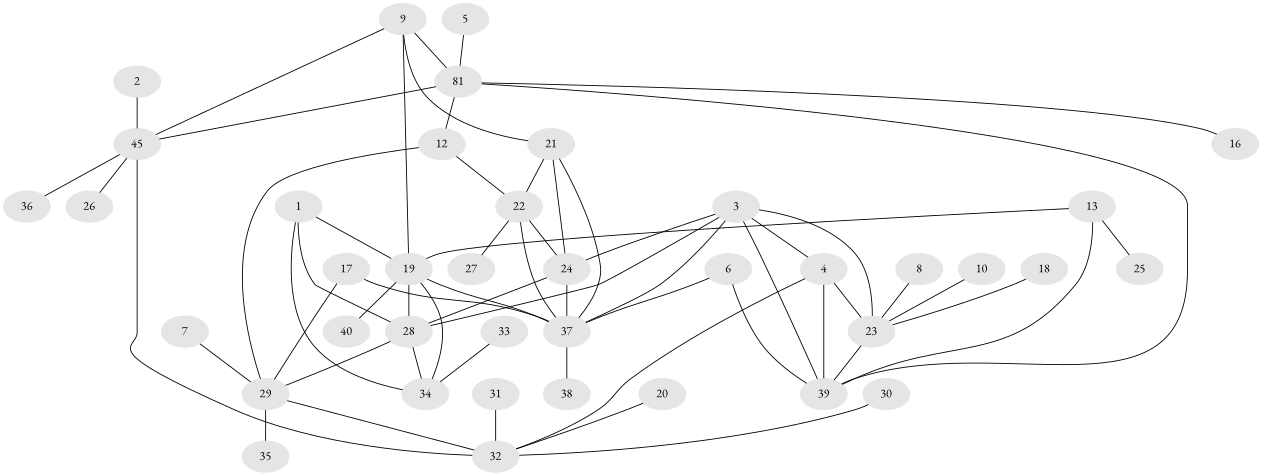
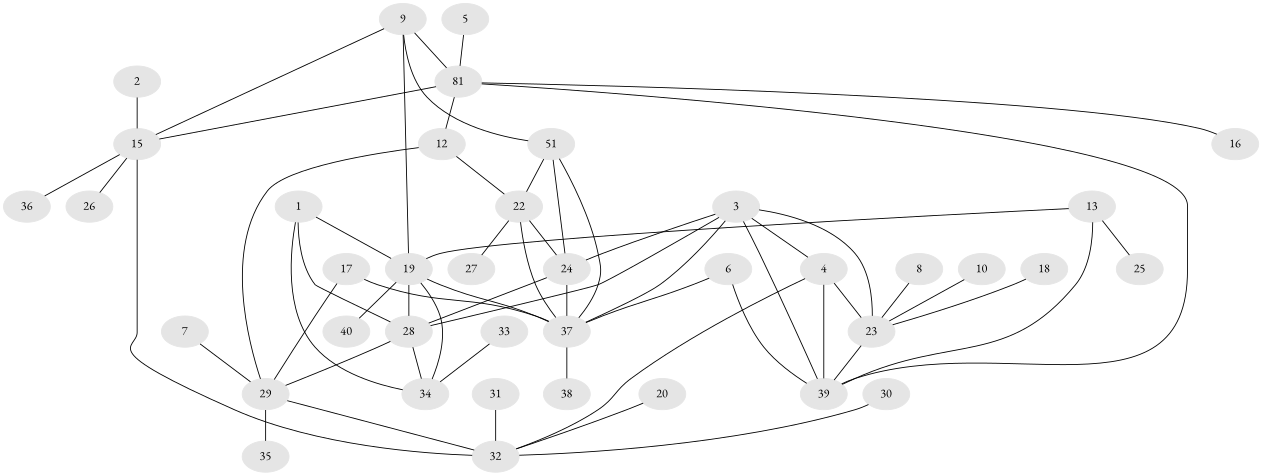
  graph {
    fontname="EB Garamond"
    node [color=gray90 fontname="EB Garamond" style=filled]
    edge [fontname="EB Garamond" weight=1.0]
    1
    19
    28
    34
    37
    40
    29
    2
-   15 [label=45]
+   15
    32
    26
    36
    3
    4
    23
    24
    39
    38
    n19 [label=81]
    5
    12
    16
    6
    7
    35
    8
    9
-   21
+   21 [label=51]
    22
    10
    27
    13
    25
    17
    18
    20
    30
    31
    33
    1 -- 19
    1 -- 28
    1 -- 34
    19 -- 28
    19 -- 34
    19 -- 37
    19 -- 40
    28 -- 34
    28 -- 29
    37 -- 38
    29 -- 32
    29 -- 35
    2 -- 15
    15 -- 32 [weight=2.0]
    15 -- 26
    15 -- 36
    3 -- 28 [weight=2.0]
    3 -- 37
    3 -- 4
    3 -- 23 [weight=2.0]
    3 -- 24
    3 -- 39
    4 -- 32
    4 -- 23
    4 -- 39
    23 -- 39
    24 -- 28
    24 -- 37
    n19 -- 15 [weight=2.0]
    n19 -- 39
    n19 -- 12
    n19 -- 16
    5 -- n19
    12 -- 29 [weight=2.0]
    12 -- 22
    6 -- 37
    6 -- 39
    7 -- 29
    8 -- 23
    9 -- 19
    9 -- 15
    9 -- n19 [weight=2.0]
    9 -- 21
    21 -- 37
    21 -- 24
    21 -- 22
    22 -- 37
    22 -- 24
    22 -- 27
    10 -- 23
    13 -- 19
    13 -- 39
    13 -- 25
    17 -- 37
    17 -- 29
    18 -- 23
    20 -- 32
    30 -- 32
    31 -- 32
    33 -- 34
  }
